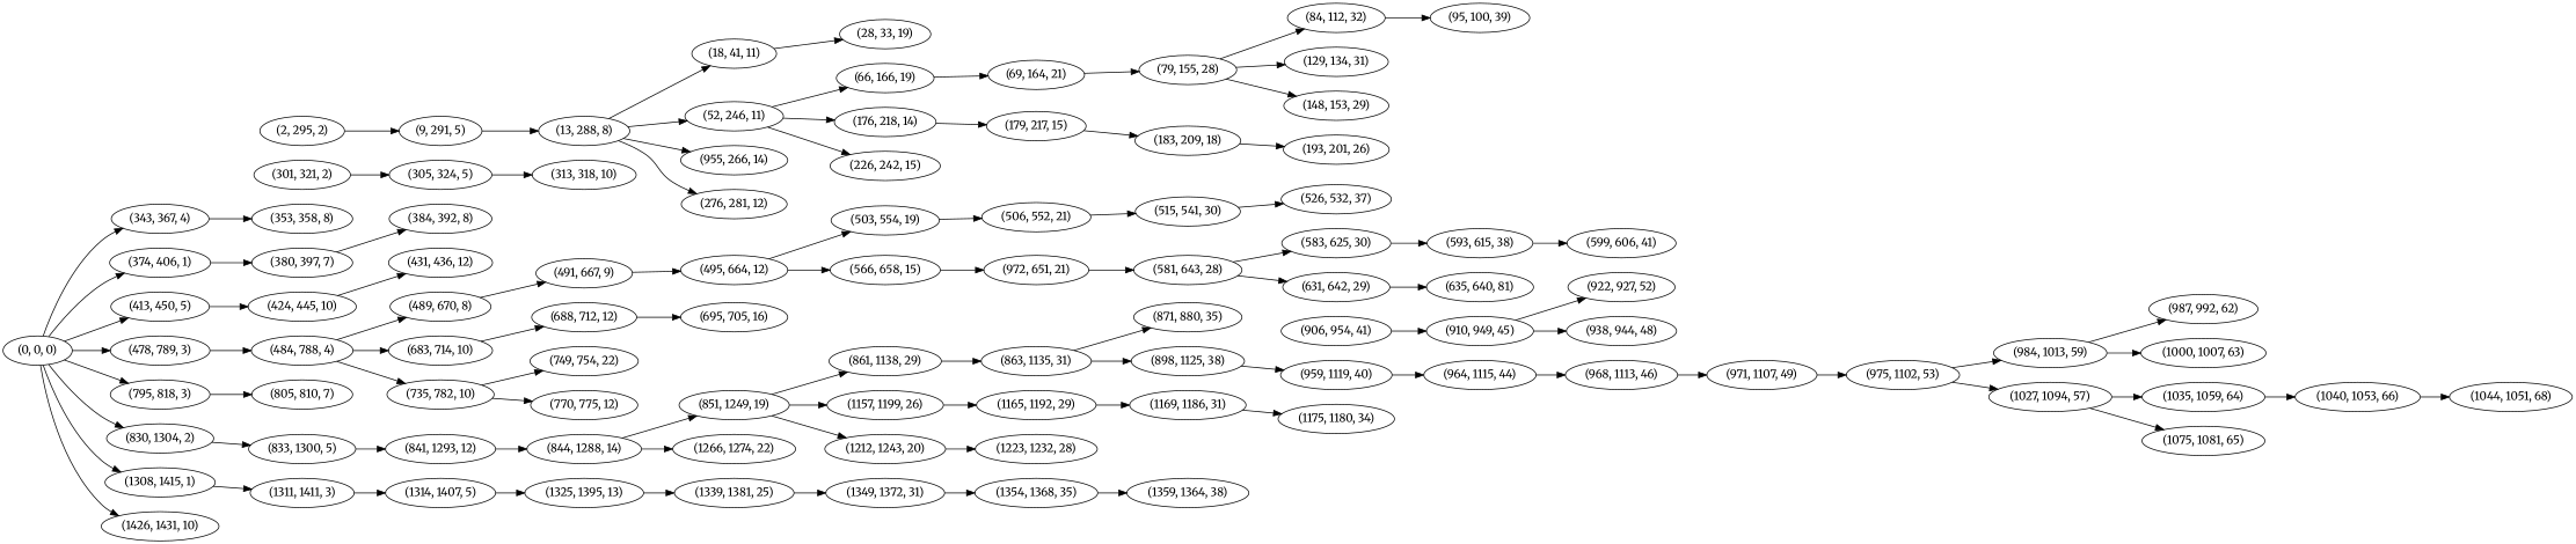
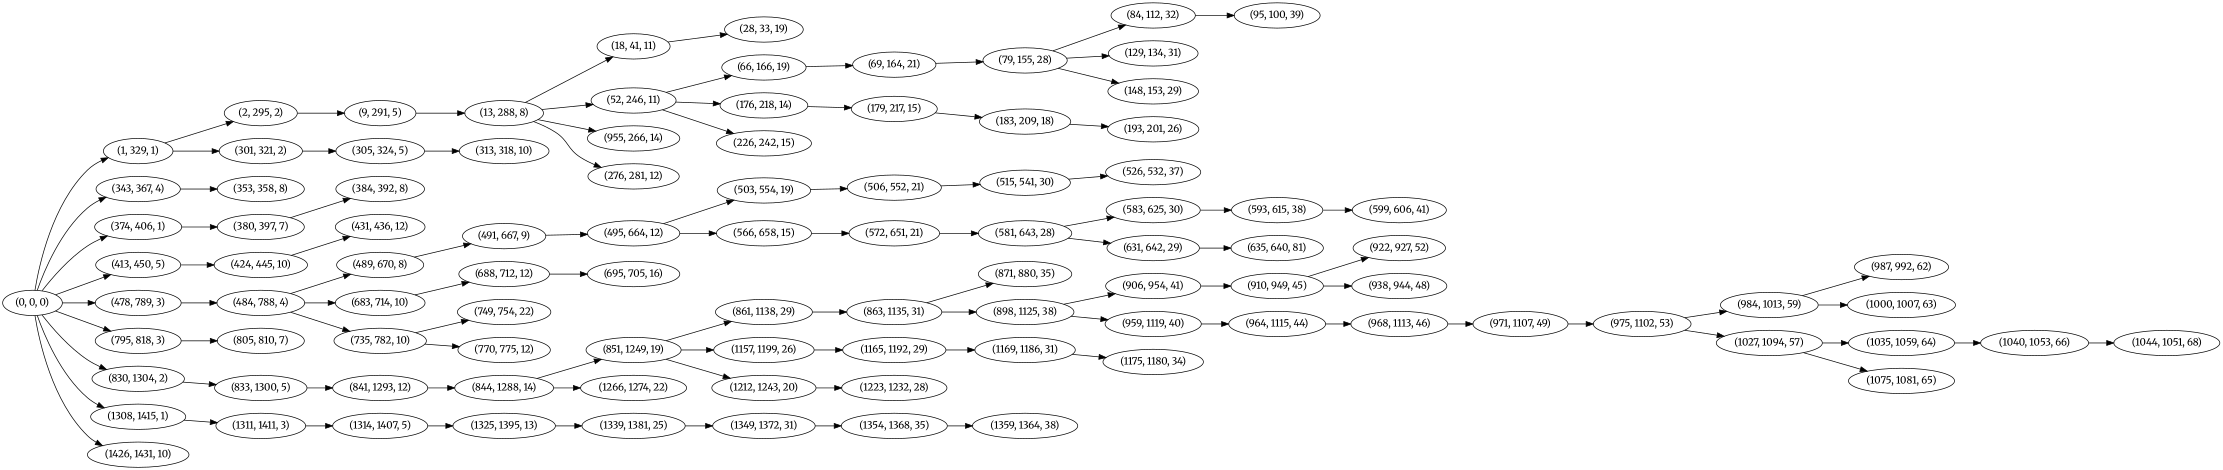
  digraph {
    fontname=Merriweather
    rankdir=LR
    node [fontname=Merriweather]
    edge [fontname=Merriweather]
    "(0, 0, 0)"
+   "(1, 329, 1)"
    "(343, 367, 4)"
    "(374, 406, 1)"
    "(413, 450, 5)"
    "(478, 789, 3)"
    "(795, 818, 3)"
    "(830, 1304, 2)"
    "(1308, 1415, 1)"
    "(1426, 1431, 10)"
    "(2, 295, 2)"
    n12 [label="(301, 321, 2)"]
    "(353, 358, 8)"
    "(380, 397, 7)"
    "(424, 445, 10)"
    "(484, 788, 4)"
    "(805, 810, 7)"
    "(833, 1300, 5)"
    "(1311, 1411, 3)"
    "(9, 291, 5)"
    "(305, 324, 5)"
    "(13, 288, 8)"
    "(18, 41, 11)"
    "(52, 246, 11)"
    n25 [label="(955, 266, 14)"]
    "(276, 281, 12)"
    "(28, 33, 19)"
    "(66, 166, 19)"
    "(176, 218, 14)"
    "(226, 242, 15)"
    "(69, 164, 21)"
    "(179, 217, 15)"
    "(79, 155, 28)"
    "(84, 112, 32)"
    "(129, 134, 31)"
    "(148, 153, 29)"
    "(95, 100, 39)"
    "(183, 209, 18)"
    "(193, 201, 26)"
    "(313, 318, 10)"
    "(384, 392, 8)"
    "(431, 436, 12)"
    "(489, 670, 8)"
    "(683, 714, 10)"
    "(735, 782, 10)"
    "(491, 667, 9)"
    "(688, 712, 12)"
    "(749, 754, 22)"
    "(770, 775, 12)"
    "(495, 664, 12)"
    "(503, 554, 19)"
    "(566, 658, 15)"
    "(506, 552, 21)"
-   "(572, 651, 21)" [label="(972, 651, 21)"]
+   "(572, 651, 21)"
    "(515, 541, 30)"
    "(526, 532, 37)"
    "(581, 643, 28)"
    "(583, 625, 30)"
    "(631, 642, 29)"
    "(593, 615, 38)"
    n61 [label="(635, 640, 81)"]
    "(599, 606, 41)"
    "(695, 705, 16)"
    "(841, 1293, 12)"
    "(844, 1288, 14)"
    "(851, 1249, 19)"
    "(1266, 1274, 22)"
    "(861, 1138, 29)"
    "(1157, 1199, 26)"
    "(1212, 1243, 20)"
    "(863, 1135, 31)"
    "(1165, 1192, 29)"
    "(1223, 1232, 28)"
    "(871, 880, 35)"
    "(898, 1125, 38)"
    "(906, 954, 41)"
    "(959, 1119, 40)"
    "(910, 949, 45)"
    "(964, 1115, 44)"
    "(922, 927, 52)"
    "(938, 944, 48)"
    "(968, 1113, 46)"
    "(971, 1107, 49)"
    "(975, 1102, 53)"
    "(984, 1013, 59)"
    "(1027, 1094, 57)"
    "(987, 992, 62)"
    "(1000, 1007, 63)"
    "(1035, 1059, 64)"
    "(1075, 1081, 65)"
    "(1040, 1053, 66)"
    "(1044, 1051, 68)"
    "(1169, 1186, 31)"
    "(1175, 1180, 34)"
    "(1314, 1407, 5)"
    "(1325, 1395, 13)"
    "(1339, 1381, 25)"
    "(1349, 1372, 31)"
    "(1354, 1368, 35)"
    "(1359, 1364, 38)"
+   "(0, 0, 0)" -> "(1, 329, 1)"
    "(0, 0, 0)" -> "(343, 367, 4)"
    "(0, 0, 0)" -> "(374, 406, 1)"
    "(0, 0, 0)" -> "(413, 450, 5)"
    "(0, 0, 0)" -> "(478, 789, 3)"
    "(0, 0, 0)" -> "(795, 818, 3)"
    "(0, 0, 0)" -> "(830, 1304, 2)"
    "(0, 0, 0)" -> "(1308, 1415, 1)"
    "(0, 0, 0)" -> "(1426, 1431, 10)"
+   "(1, 329, 1)" -> "(2, 295, 2)"
+   "(1, 329, 1)" -> n12
    "(343, 367, 4)" -> "(353, 358, 8)"
    "(374, 406, 1)" -> "(380, 397, 7)"
    "(413, 450, 5)" -> "(424, 445, 10)"
    "(478, 789, 3)" -> "(484, 788, 4)"
    "(795, 818, 3)" -> "(805, 810, 7)"
    "(830, 1304, 2)" -> "(833, 1300, 5)"
    "(1308, 1415, 1)" -> "(1311, 1411, 3)"
    "(2, 295, 2)" -> "(9, 291, 5)"
    n12 -> "(305, 324, 5)"
    "(380, 397, 7)" -> "(384, 392, 8)"
    "(424, 445, 10)" -> "(431, 436, 12)"
    "(484, 788, 4)" -> "(489, 670, 8)"
    "(484, 788, 4)" -> "(683, 714, 10)"
    "(484, 788, 4)" -> "(735, 782, 10)"
    "(833, 1300, 5)" -> "(841, 1293, 12)"
    "(1311, 1411, 3)" -> "(1314, 1407, 5)"
    "(9, 291, 5)" -> "(13, 288, 8)"
    "(305, 324, 5)" -> "(313, 318, 10)"
    "(13, 288, 8)" -> "(18, 41, 11)"
    "(13, 288, 8)" -> "(52, 246, 11)"
    "(13, 288, 8)" -> n25
    "(13, 288, 8)" -> "(276, 281, 12)"
    "(18, 41, 11)" -> "(28, 33, 19)"
    "(52, 246, 11)" -> "(66, 166, 19)"
    "(52, 246, 11)" -> "(176, 218, 14)"
    "(52, 246, 11)" -> "(226, 242, 15)"
    "(66, 166, 19)" -> "(69, 164, 21)"
    "(176, 218, 14)" -> "(179, 217, 15)"
    "(69, 164, 21)" -> "(79, 155, 28)"
    "(179, 217, 15)" -> "(183, 209, 18)"
    "(79, 155, 28)" -> "(84, 112, 32)"
    "(79, 155, 28)" -> "(129, 134, 31)"
    "(79, 155, 28)" -> "(148, 153, 29)"
    "(84, 112, 32)" -> "(95, 100, 39)"
    "(183, 209, 18)" -> "(193, 201, 26)"
    "(489, 670, 8)" -> "(491, 667, 9)"
    "(683, 714, 10)" -> "(688, 712, 12)"
    "(735, 782, 10)" -> "(749, 754, 22)"
    "(735, 782, 10)" -> "(770, 775, 12)"
    "(491, 667, 9)" -> "(495, 664, 12)"
    "(688, 712, 12)" -> "(695, 705, 16)"
    "(495, 664, 12)" -> "(503, 554, 19)"
    "(495, 664, 12)" -> "(566, 658, 15)"
    "(503, 554, 19)" -> "(506, 552, 21)"
    "(566, 658, 15)" -> "(572, 651, 21)"
    "(506, 552, 21)" -> "(515, 541, 30)"
    "(572, 651, 21)" -> "(581, 643, 28)"
    "(515, 541, 30)" -> "(526, 532, 37)"
    "(581, 643, 28)" -> "(583, 625, 30)"
    "(581, 643, 28)" -> "(631, 642, 29)"
    "(583, 625, 30)" -> "(593, 615, 38)"
    "(631, 642, 29)" -> n61
    "(593, 615, 38)" -> "(599, 606, 41)"
    "(841, 1293, 12)" -> "(844, 1288, 14)"
    "(844, 1288, 14)" -> "(851, 1249, 19)"
    "(844, 1288, 14)" -> "(1266, 1274, 22)"
    "(851, 1249, 19)" -> "(861, 1138, 29)"
    "(851, 1249, 19)" -> "(1157, 1199, 26)"
    "(851, 1249, 19)" -> "(1212, 1243, 20)"
    "(861, 1138, 29)" -> "(863, 1135, 31)"
    "(1157, 1199, 26)" -> "(1165, 1192, 29)"
    "(1212, 1243, 20)" -> "(1223, 1232, 28)"
    "(863, 1135, 31)" -> "(871, 880, 35)"
    "(863, 1135, 31)" -> "(898, 1125, 38)"
    "(1165, 1192, 29)" -> "(1169, 1186, 31)"
+   "(898, 1125, 38)" -> "(906, 954, 41)"
    "(898, 1125, 38)" -> "(959, 1119, 40)"
    "(906, 954, 41)" -> "(910, 949, 45)"
    "(959, 1119, 40)" -> "(964, 1115, 44)"
    "(910, 949, 45)" -> "(922, 927, 52)"
    "(910, 949, 45)" -> "(938, 944, 48)"
    "(964, 1115, 44)" -> "(968, 1113, 46)"
    "(968, 1113, 46)" -> "(971, 1107, 49)"
    "(971, 1107, 49)" -> "(975, 1102, 53)"
    "(975, 1102, 53)" -> "(984, 1013, 59)"
    "(975, 1102, 53)" -> "(1027, 1094, 57)"
    "(984, 1013, 59)" -> "(987, 992, 62)"
    "(984, 1013, 59)" -> "(1000, 1007, 63)"
    "(1027, 1094, 57)" -> "(1035, 1059, 64)"
    "(1027, 1094, 57)" -> "(1075, 1081, 65)"
    "(1035, 1059, 64)" -> "(1040, 1053, 66)"
    "(1040, 1053, 66)" -> "(1044, 1051, 68)"
    "(1169, 1186, 31)" -> "(1175, 1180, 34)"
    "(1314, 1407, 5)" -> "(1325, 1395, 13)"
    "(1325, 1395, 13)" -> "(1339, 1381, 25)"
    "(1339, 1381, 25)" -> "(1349, 1372, 31)"
    "(1349, 1372, 31)" -> "(1354, 1368, 35)"
    "(1354, 1368, 35)" -> "(1359, 1364, 38)"
  }
